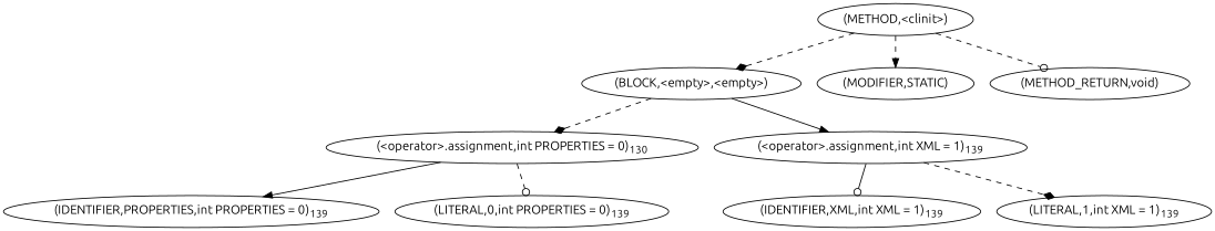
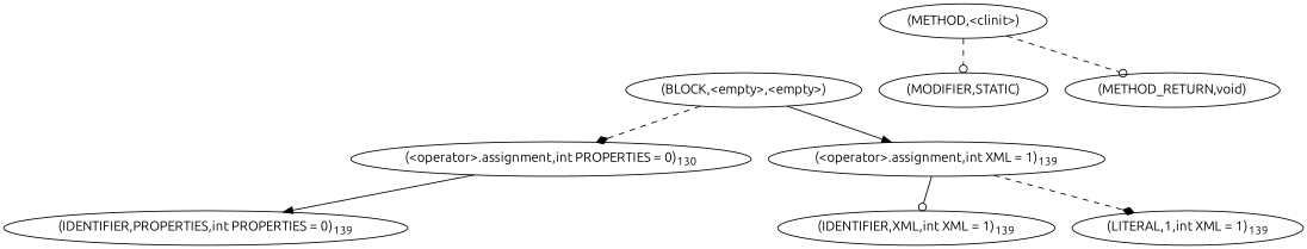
  digraph {
    fontname=Ubuntu
    node [fontname=Ubuntu]
    edge [arrowhead=odot fontname=Ubuntu style=dashed]
    n1 [label=<(METHOD,&lt;clinit&gt;)>]
    n2 [label=<(BLOCK,&lt;empty&gt;,&lt;empty&gt;)>]
    n3 [label=<(MODIFIER,STATIC)>]
    n4 [label=<(METHOD_RETURN,void)>]
    n5 [label=<(&lt;operator&gt;.assignment,int PROPERTIES = 0)<SUB>130</SUB>>]
    n6 [label=<(&lt;operator&gt;.assignment,int XML = 1)<SUB>139</SUB>>]
    n7 [label=<(IDENTIFIER,PROPERTIES,int PROPERTIES = 0)<SUB>139</SUB>>]
-   n8 [label=<(LITERAL,0,int PROPERTIES = 0)<SUB>139</SUB>>]
    n9 [label=<(IDENTIFIER,XML,int XML = 1)<SUB>139</SUB>>]
    n10 [label=<(LITERAL,1,int XML = 1)<SUB>139</SUB>>]
-   n1 -> n2 [arrowhead=diamond]
-   n1 -> n3 [arrowhead=normal]
+   n1 -> n3
    n1 -> n4
    n2 -> n5 [arrowhead=diamond]
    n2 -> n6 [arrowhead=normal style=solid]
    n5 -> n7 [arrowhead=normal style=solid]
-   n5 -> n8
    n6 -> n9 [style=solid]
    n6 -> n10 [arrowhead=diamond]
  }
